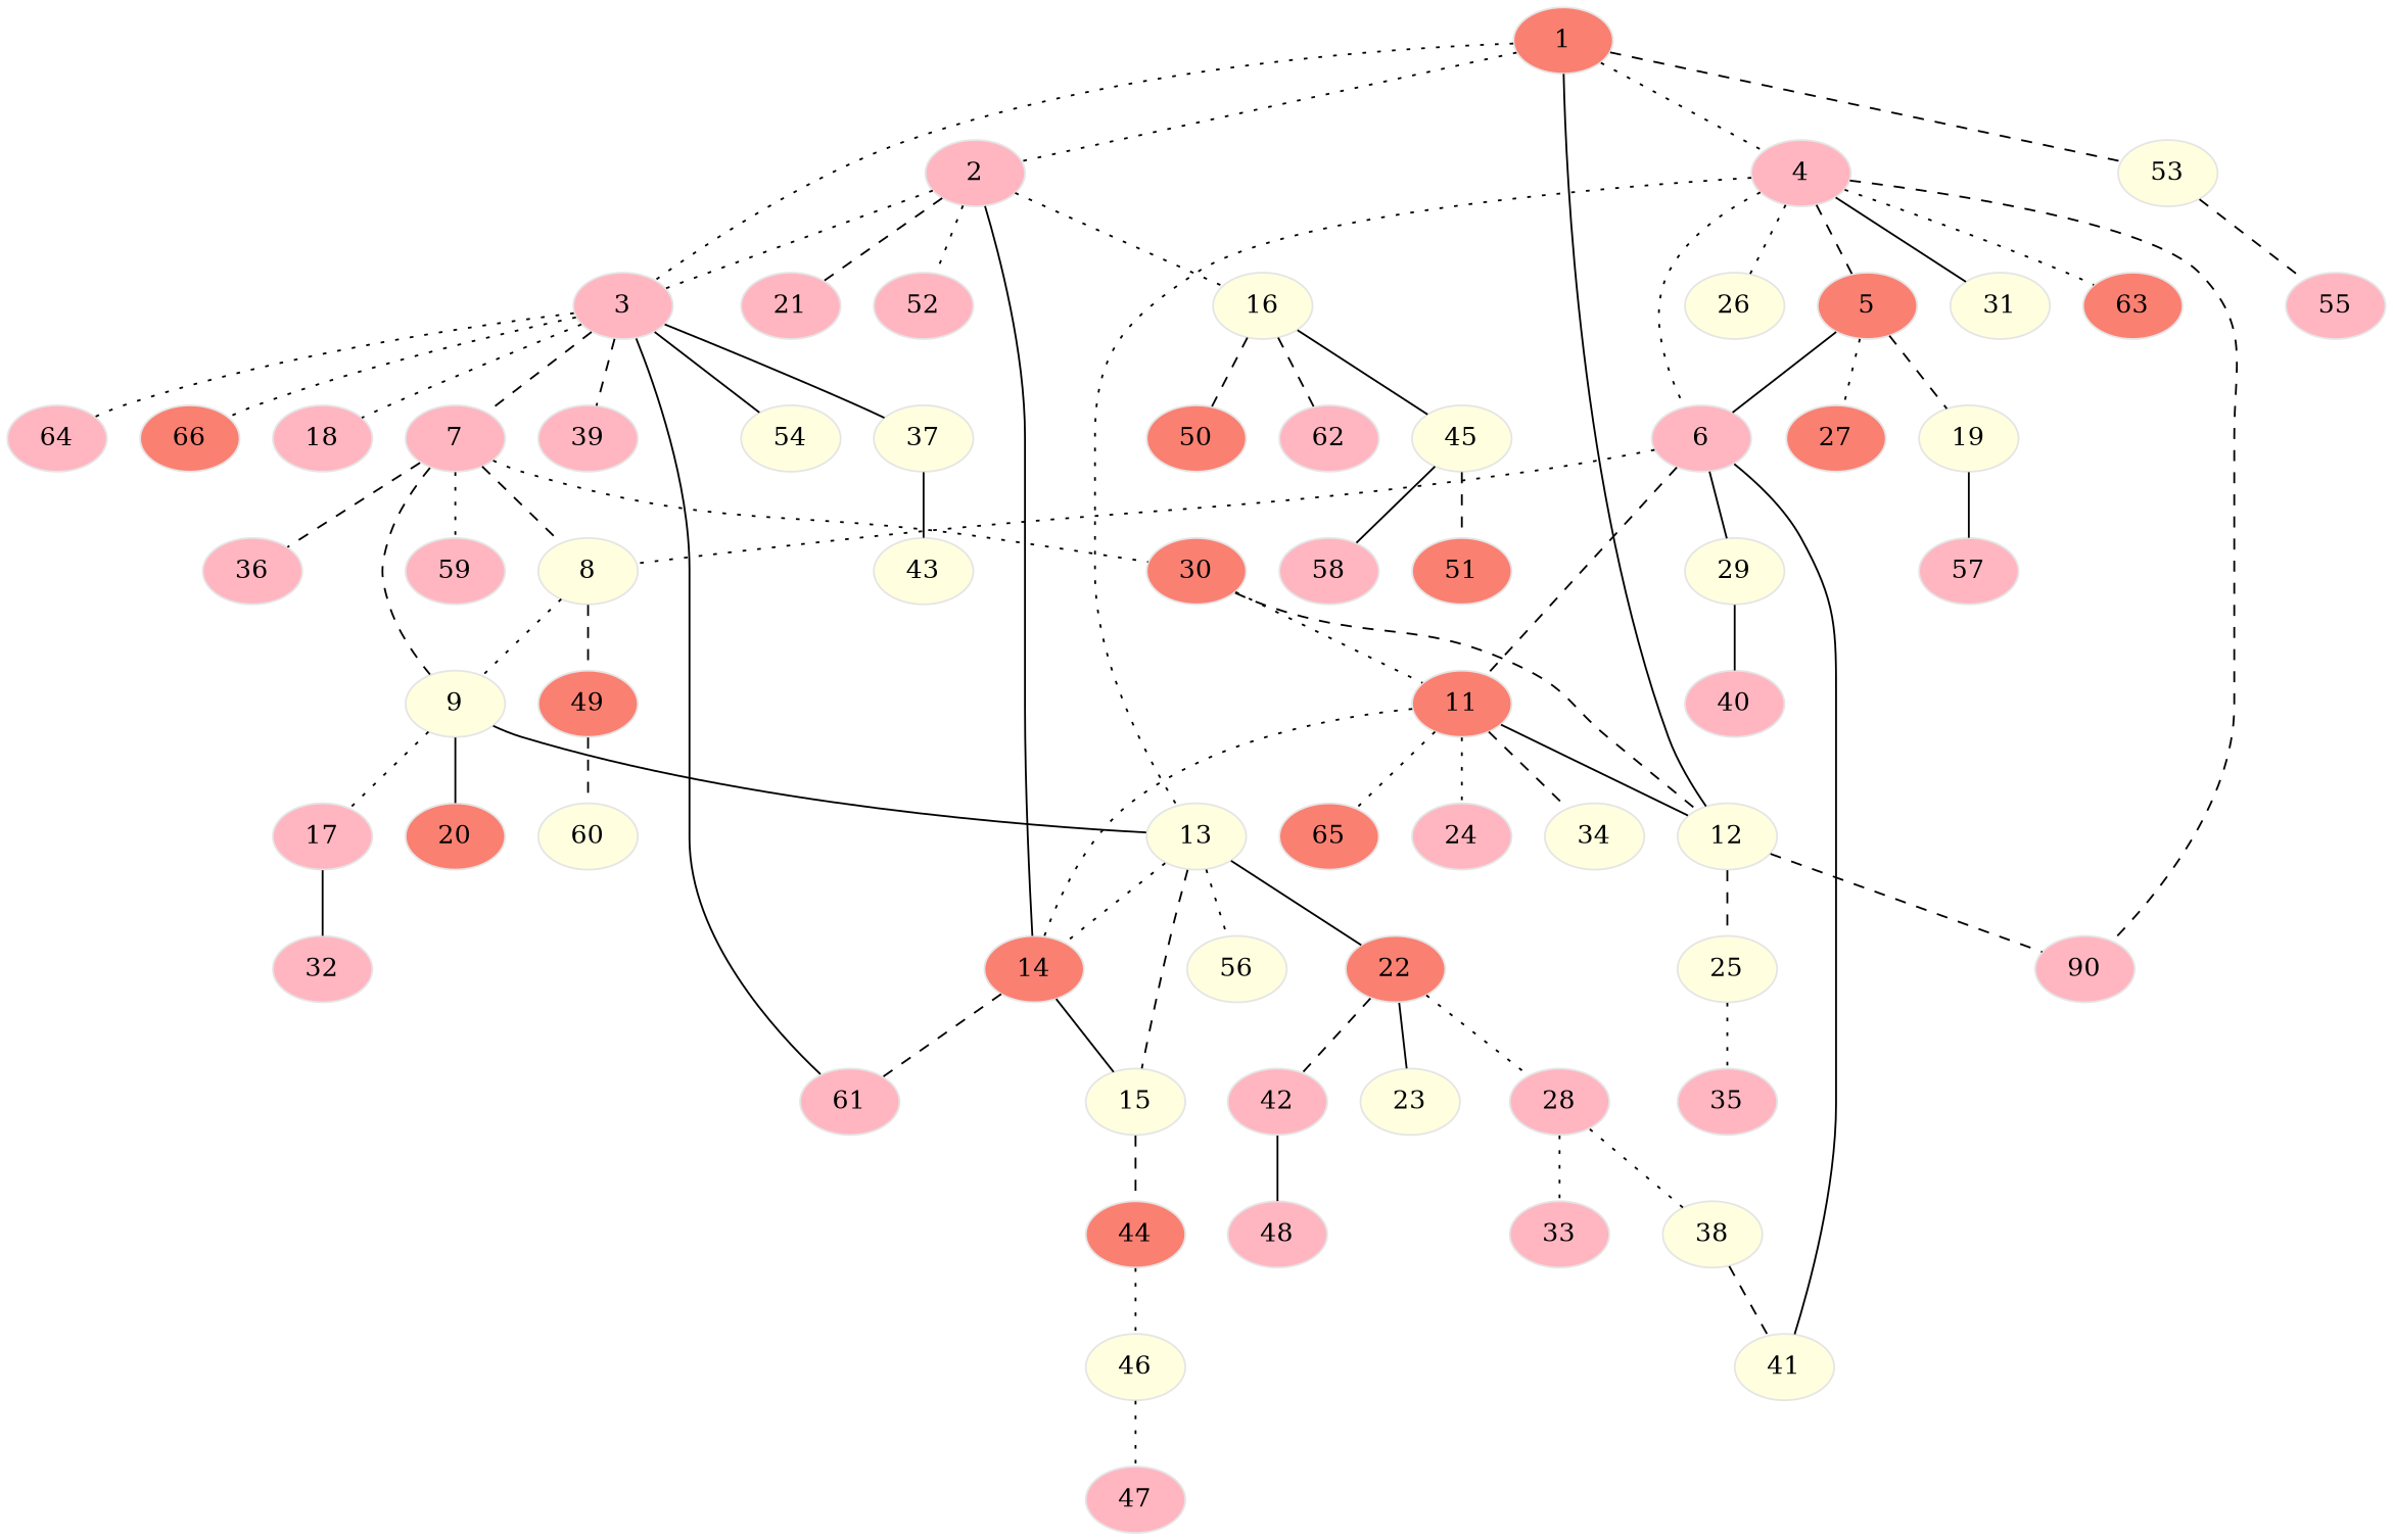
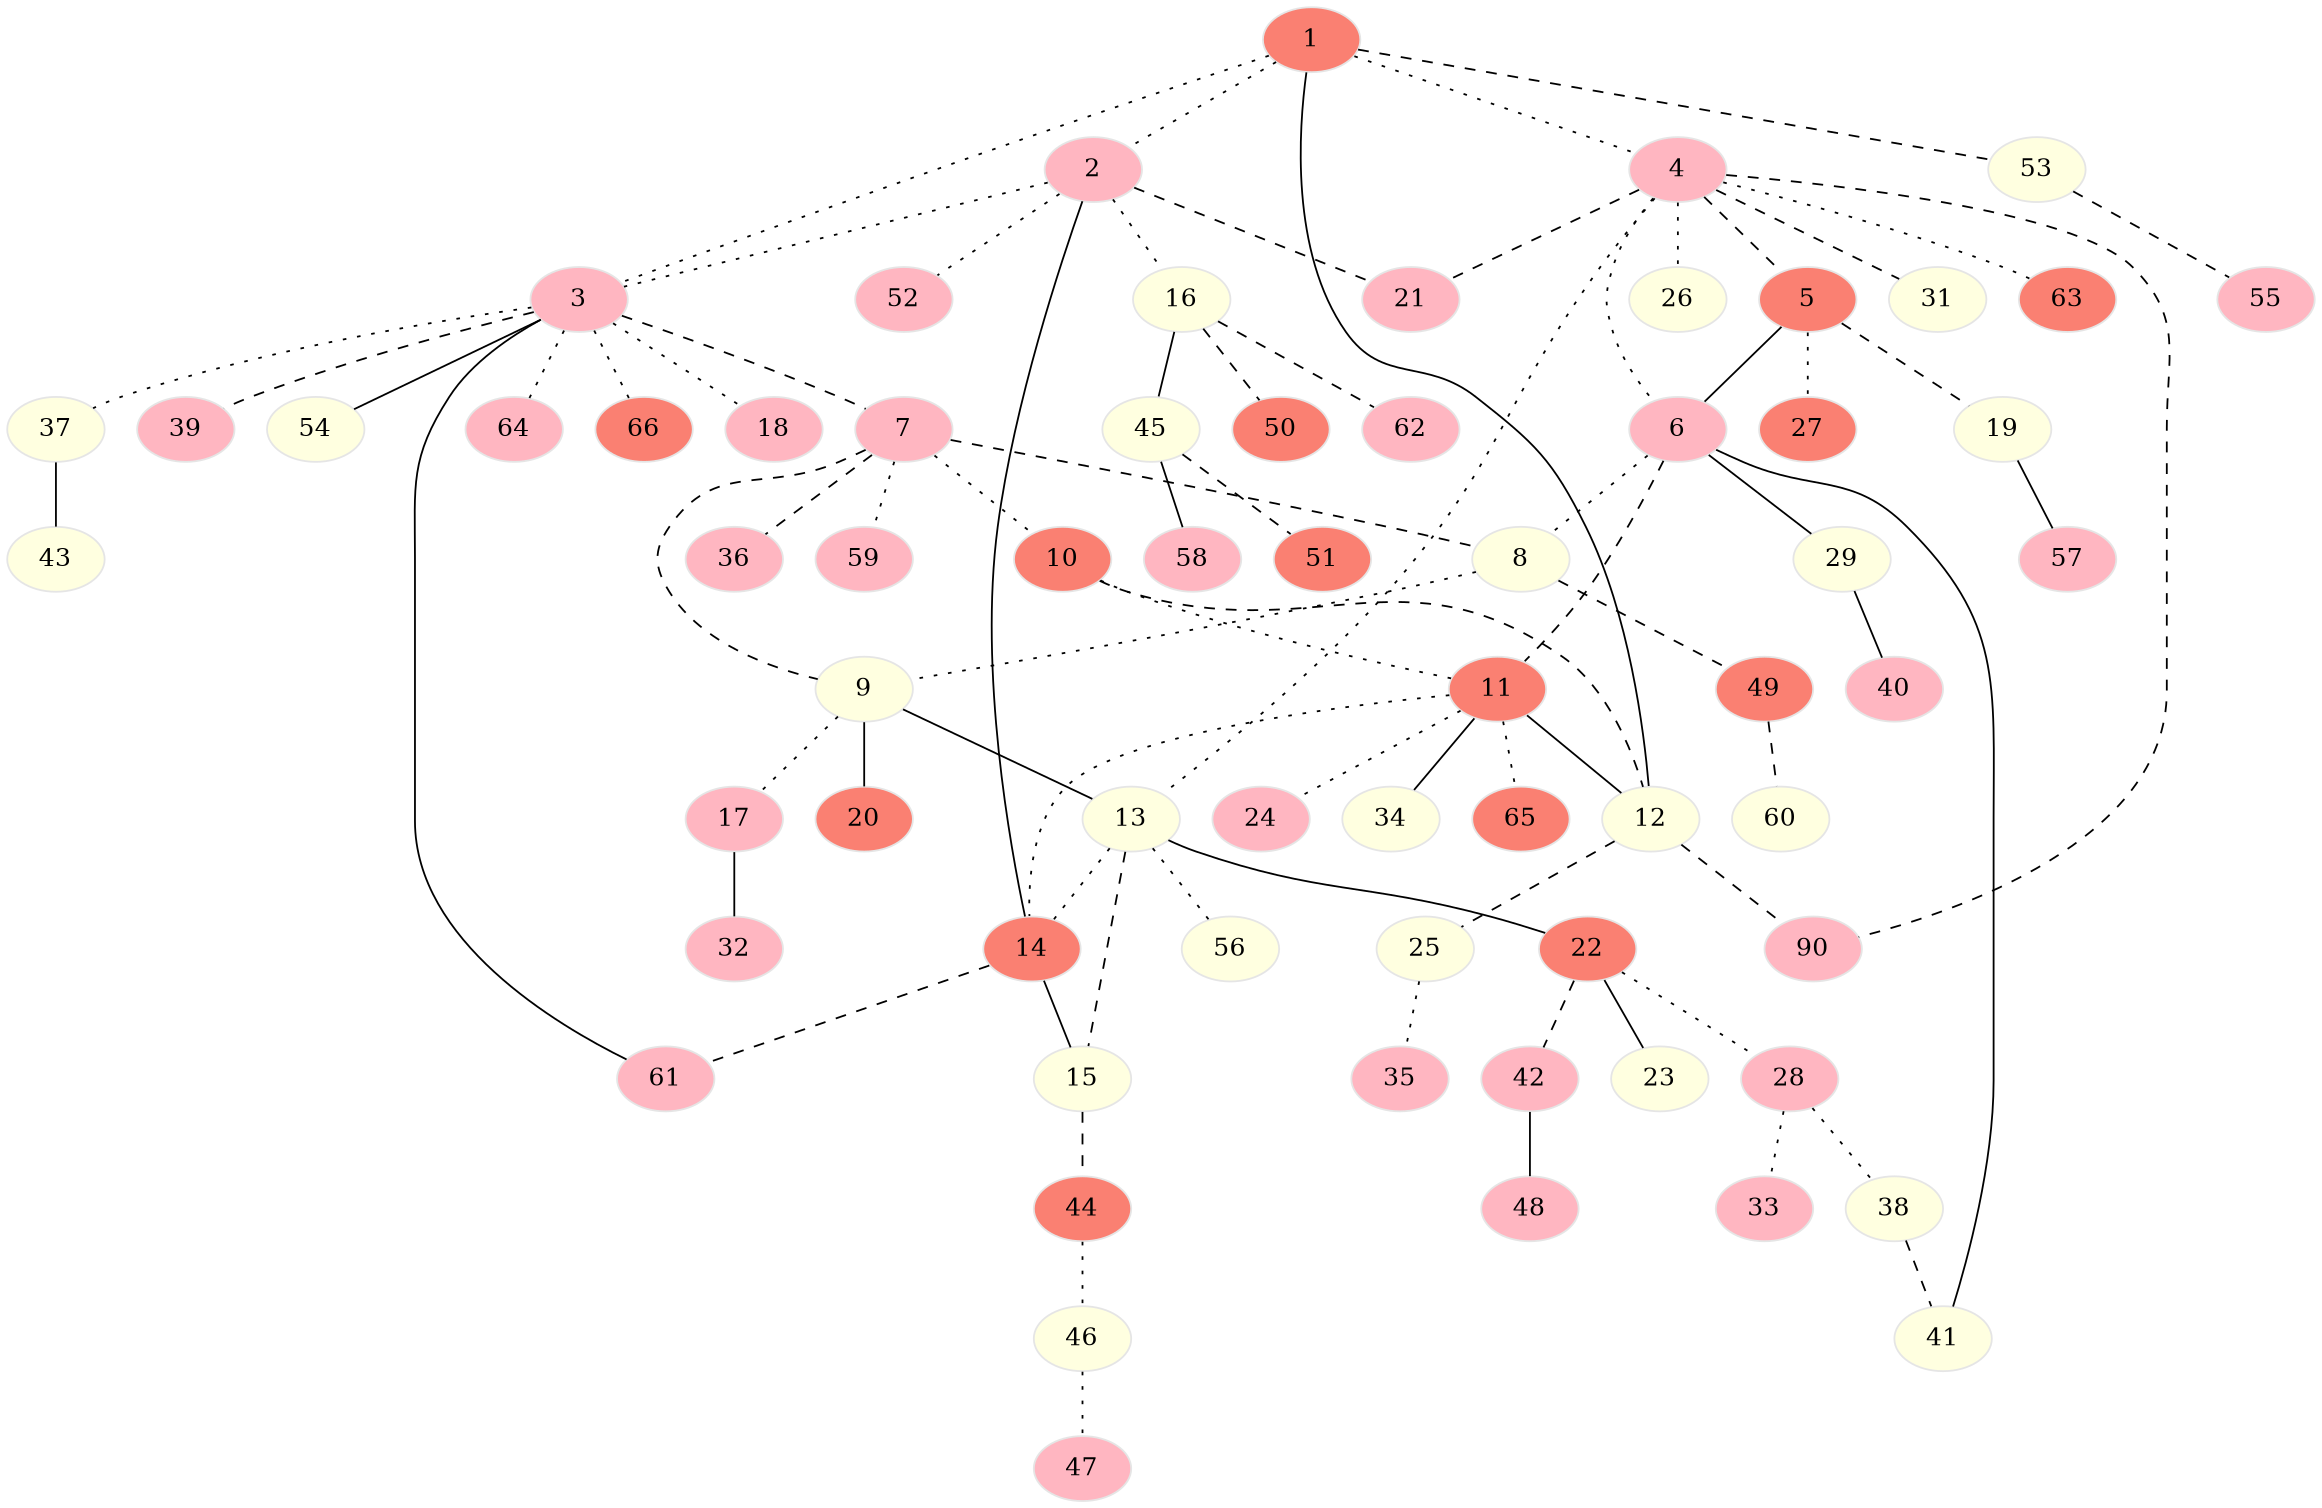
  graph {
    node [color=gray90 fillcolor=lightpink style=filled]
    edge [style=dotted]
    1 [fillcolor=salmon]
    2
    3
    4
    12 [fillcolor=lightyellow]
    53 [fillcolor=lightyellow]
    14 [fillcolor=salmon]
    16 [fillcolor=lightyellow]
    21
    52
    7
    18
    37 [fillcolor=lightyellow]
    39
    54 [fillcolor=lightyellow]
    61
    64
    66 [fillcolor=salmon]
    5 [fillcolor=salmon]
    6
    13 [fillcolor=lightyellow]
    26 [fillcolor=lightyellow]
    n23 [label=90]
    31 [fillcolor=lightyellow]
    63 [fillcolor=salmon]
    25 [fillcolor=lightyellow]
    55
    15 [fillcolor=lightyellow]
    45 [fillcolor=lightyellow]
    50 [fillcolor=salmon]
    62
    8 [fillcolor=lightyellow]
    9 [fillcolor=lightyellow]
-   10 [fillcolor=salmon label=30]
+   10 [fillcolor=salmon]
    36
    59
    43 [fillcolor=lightyellow]
    19 [fillcolor=lightyellow]
    27 [fillcolor=salmon]
    11 [fillcolor=salmon]
    29 [fillcolor=lightyellow]
    41 [fillcolor=lightyellow]
    22 [fillcolor=salmon]
    56 [fillcolor=lightyellow]
    57
    49 [fillcolor=salmon]
    24
    34 [fillcolor=lightyellow]
    65 [fillcolor=salmon]
    40
    17
    20 [fillcolor=salmon]
    60 [fillcolor=lightyellow]
    32
    35
    44 [fillcolor=salmon]
    23 [fillcolor=lightyellow]
    28
    42
    46 [fillcolor=lightyellow]
    51 [fillcolor=salmon]
    58
    33
    38 [fillcolor=lightyellow]
    48
    47
    1 -- 2
    1 -- 3
    1 -- 4
    1 -- 12 [style=solid]
    1 -- 53 [style=dashed]
    2 -- 3
    2 -- 14 [style=solid]
    2 -- 16
    2 -- 21 [style=dashed]
    2 -- 52
    3 -- 7 [style=dashed]
    3 -- 18
-   3 -- 37 [style=solid]
+   3 -- 37
    3 -- 39 [style=dashed]
    3 -- 54 [style=solid]
    3 -- 61 [style=solid]
    3 -- 64
    3 -- 66
+   4 -- 21 [style=dashed]
    4 -- 5 [style=dashed]
    4 -- 6
    4 -- 13
    4 -- 26
    4 -- n23 [style=dashed]
-   4 -- 31 [style=solid]
+   4 -- 31 [style=dashed]
    4 -- 63
    12 -- n23 [style=dashed]
    12 -- 25 [style=dashed]
    53 -- 55 [style=dashed]
    14 -- 61 [style=dashed]
    14 -- 15 [style=solid]
    16 -- 45 [style=solid]
    16 -- 50 [style=dashed]
    16 -- 62 [style=dashed]
    7 -- 8 [style=dashed]
    7 -- 9 [style=dashed]
    7 -- 10
    7 -- 36 [style=dashed]
    7 -- 59
    37 -- 43 [style=solid]
    5 -- 6 [style=solid]
    5 -- 19 [style=dashed]
    5 -- 27
    6 -- 8
    6 -- 11 [style=dashed]
    6 -- 29 [style=solid]
    6 -- 41 [style=solid]
    13 -- 14
    13 -- 15 [style=dashed]
    13 -- 22 [style=solid]
    13 -- 56
    25 -- 35
    15 -- 44 [style=dashed]
    45 -- 51 [style=dashed]
    45 -- 58 [style=solid]
    8 -- 9
    8 -- 49 [style=dashed]
    9 -- 13 [style=solid]
    9 -- 17
    9 -- 20 [style=solid]
    10 -- 12 [style=dashed]
    10 -- 11
    19 -- 57 [style=solid]
    11 -- 12 [style=solid]
    11 -- 14
    11 -- 24
-   11 -- 34 [style=dashed]
+   11 -- 34 [style=solid]
    11 -- 65
    29 -- 40 [style=solid]
    22 -- 23 [style=solid]
    22 -- 28
    22 -- 42 [style=dashed]
    49 -- 60 [style=dashed]
    17 -- 32 [style=solid]
    44 -- 46
    28 -- 33
    28 -- 38
    42 -- 48 [style=solid]
    46 -- 47
    38 -- 41 [style=dashed]
  }
